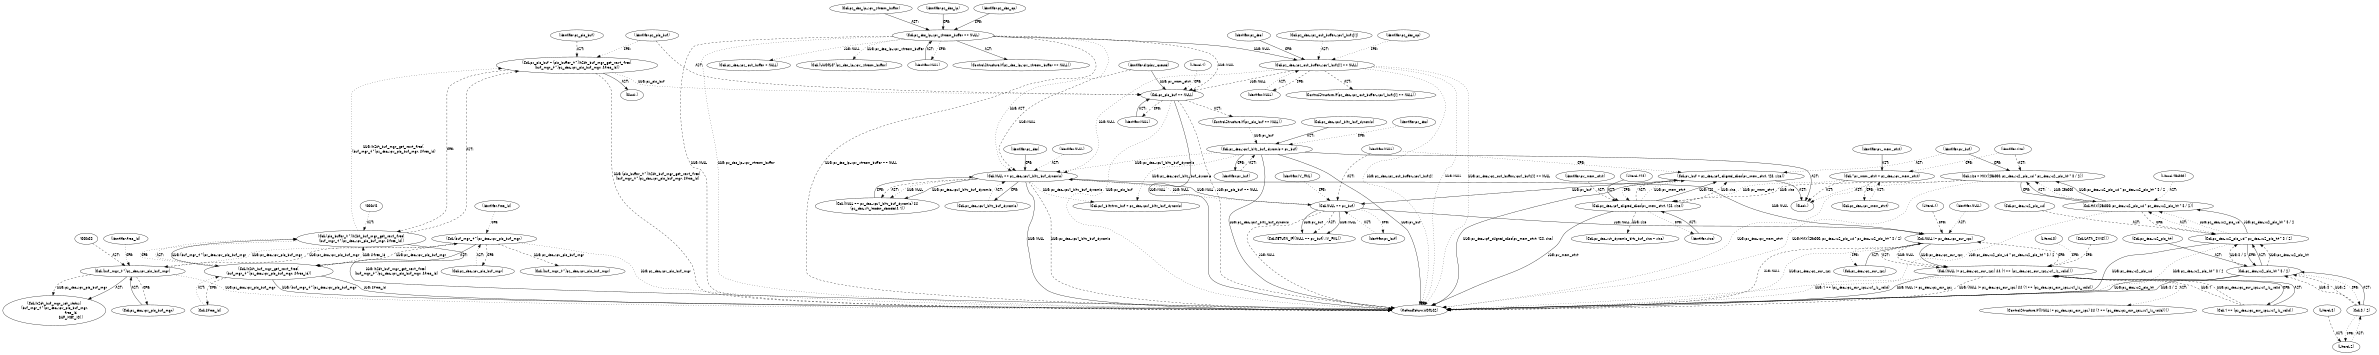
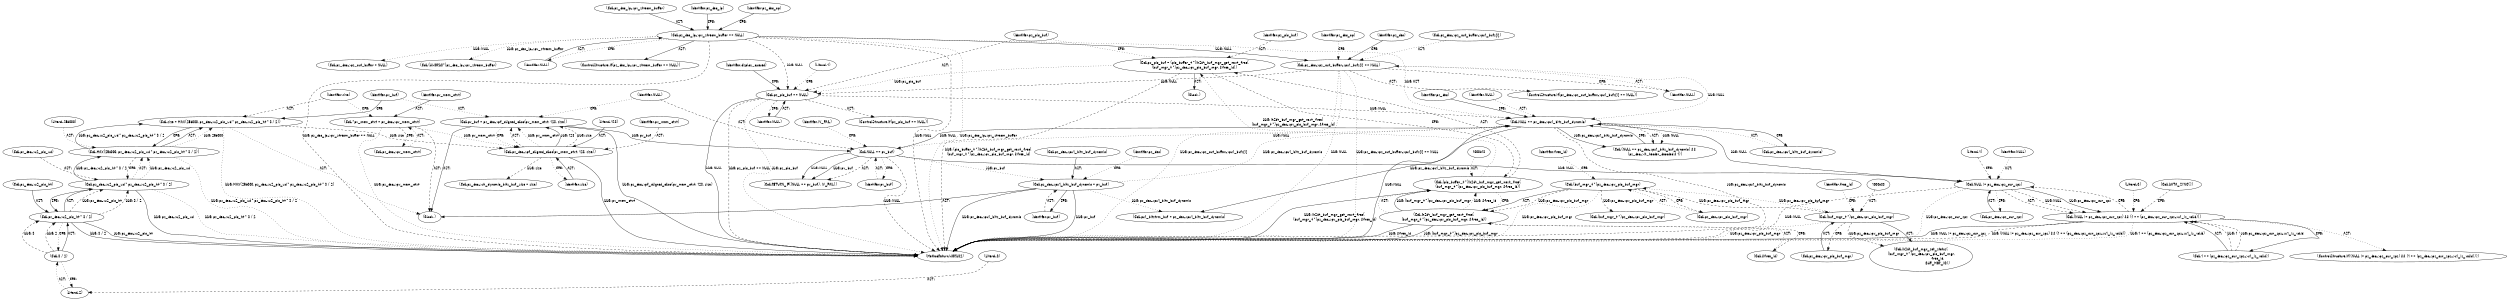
  digraph {
    fontname="Patrick Hand"
    node [fontname="Patrick Hand"]
    edge [fontname="Patrick Hand" style=dotted]
    n1 [label="(Call,NULL != ps_dec->ps_cur_sps)"]
    n2 [label="(Call,(NULL != ps_dec->ps_cur_sps) && (1 == (ps_dec->ps_cur_sps->u1_is_valid)))"]
    n3 [label="(Call,ps_dec->ps_cur_sps)"]
    n4 [label="(MethodReturn,WORD32)"]
    n5 [label="(Call,1 == (ps_dec->ps_cur_sps->u1_is_valid))"]
    n6 [label="(ControlStructure,if((NULL != ps_dec->ps_cur_sps) && (1 == (ps_dec->ps_cur_sps->u1_is_valid))))"]
    n7 [label="(Call,NULL == ps_dec->pu1_bits_buf_dynamic)"]
    n8 [label="(Call,NULL == pv_buf)"]
    n9 [label="(Call,(NULL == ps_dec->pu1_bits_buf_dynamic) &&\n (ps_dec->i4_header_decoded & 1))"]
    n10 [label="(Call,pu1_bitstrm_buf = ps_dec->pu1_bits_buf_dynamic)"]
    n11 [label="(Call,ps_dec->pu1_bits_buf_dynamic)"]
    n12 [label="(Call,ps_dec->pu1_bits_buf_dynamic = pv_buf)"]
    n13 [label="(Call,RETURN_IF((NULL == pv_buf), IV_FAIL))"]
    n14 [label="(Identifier,pv_buf)"]
    n15 [label="(Call,ps_dec->ps_out_buffer->pu1_bufs[i] == NULL)"]
    n16 [label="(Call,ps_pic_buf == NULL)"]
    n17 [label="(Identifier,NULL)"]
    n18 [label="(ControlStructure,if(ps_dec->ps_out_buffer->pu1_bufs[i] == NULL))"]
    n19 [label="(Identifier,NULL)"]
    n20 [label="(ControlStructure,if(ps_pic_buf == NULL))"]
    n21 [label="(Call,ps_dec_ip->pv_stream_buffer == NULL)"]
    n22 [label="(Call,ps_dec->ps_out_buffer = NULL)"]
    n23 [label="(Call,(UWORD8*)ps_dec_ip->pv_stream_buffer)"]
    n24 [label="(Identifier,NULL)"]
    n25 [label="(ControlStructure,if(ps_dec_ip->pv_stream_buffer == NULL))"]
    n26 [label="(Call,ps_pic_buf = (pic_buffer_t *)ih264_buf_mgr_get_next_free(\n (buf_mgr_t *)ps_dec->pv_pic_buf_mgr, &free_id))"]
    n27 [label="(Call,(pic_buffer_t *)ih264_buf_mgr_get_next_free(\n (buf_mgr_t *)ps_dec->pv_pic_buf_mgr, &free_id))"]
    n28 [label="(Block,)"]
    n29 [label="(Call,ih264_buf_mgr_get_next_free(\n (buf_mgr_t *)ps_dec->pv_pic_buf_mgr, &free_id))"]
    n30 [label="(Call,&free_id)"]
    n31 [label="(Call,(buf_mgr_t *)ps_dec->pv_pic_buf_mgr)"]
    n32 [label="(Call,(buf_mgr_t *)ps_dec->pv_pic_buf_mgr)"]
    n33 [label="(Call,(buf_mgr_t *)ps_dec->pv_pic_buf_mgr)"]
    n34 [label="(Call,ps_dec->pv_pic_buf_mgr)"]
    n35 [label="(Call,ih264_buf_mgr_set_status(\n (buf_mgr_t *)ps_dec->pv_pic_buf_mgr,\n                                    free_id,\n                                    BUF_MGR_IO))"]
    n36 [label="(Call,ps_dec->pv_pic_buf_mgr)"]
    n37 [label="(Block,)"]
    n38 [label="(Identifier,pv_buf)"]
    n39 [label="(Call,pv_buf = ps_dec->pf_aligned_alloc(pv_mem_ctxt, 128, size))"]
    n40 [label="(Call,ps_dec->pf_aligned_alloc(pv_mem_ctxt, 128, size))"]
    n41 [label="(Call,ps_dec->u4_dynamic_bits_buf_size = size)"]
    n42 [label="(Identifier,size)"]
    n43 [label="(Call,*pv_mem_ctxt = ps_dec->pv_mem_ctxt)"]
    n44 [label="(Call,ps_dec->pv_mem_ctxt)"]
    n45 [label="(Call,size = MAX(256000, ps_dec->u2_pic_wd * ps_dec->u2_pic_ht * 3 / 2))"]
    n46 [label="(Call,MAX(256000, ps_dec->u2_pic_wd * ps_dec->u2_pic_ht * 3 / 2))"]
    n47 [label="(Call,ps_dec->u2_pic_wd * ps_dec->u2_pic_ht * 3 / 2)"]
    n48 [label="(Call,ps_dec->u2_pic_ht * 3 / 2)"]
    n49 [label="(Call,3 / 2)"]
    n50 [label="(Literal,2)"]
    n51 [label="(Identifier,ps_dec_op)"]
    n52 [label="(Call,ps_dec->pu1_bits_buf_dynamic)"]
    n53 [label="(Identifier,pv_buf)"]
    n54 [label="(Identifier,pv_mem_ctxt)"]
    n55 [label="(Literal,1)"]
    n56 [label="(Identifier,ps_dec)"]
    n57 [label="(Call,ps_dec_ip->pv_stream_buffer)"]
    n58 [label="(Literal,1)"]
    n59 [label="(Identifier,ps_dec)"]
    n60 [label="(Literal,0)"]
    n61 [label="(Identifier,NULL)"]
    n62 [label="(Identifier,free_id)"]
    n63 [label="(Call,ps_dec->u2_pic_wd)"]
    n64 [label="(Identifier,ps_dec)"]
    n65 [label="(Identifier,NULL)"]
    n66 [label="(Identifier,NULL)"]
    n67 [label="(Literal,128)"]
    n68 [label="(Literal,256000)"]
    n69 [label="(Call,ps_dec->u2_pic_ht)"]
    n70 [label="(Identifier,size)"]
    n71 [label="(Identifier,display_queued)"]
    n72 [label="(Call,ps_dec->ps_out_buffer->pu1_bufs[i])"]
    n73 [label="(Identifier,pv_mem_ctxt)"]
    n74 [label="(Identifier,ps_dec_ip)"]
    n75 [label="(Identifier,ps_pic_buf)"]
    n76 [label="(Identifier,free_id)"]
    n77 [label="(Identifier,IV_FAIL)"]
    n78 [label="(Identifier,ps_pic_buf)"]
    n79 [label="(Call,DATA_SYNC())"]
    n80 [label="(Literal,3)"]
    n81 [label="(Identifier,ps_dec_op)"]
    1000613
    n83 [label=1000683]
    n1 -> n2 [label="AST: " style=dashed]
    n1 -> n2 [label="DDG: NULL" style=dashed]
    n1 -> n2 [label="DDG: ps_dec->ps_cur_sps" style=solid]
    n1 -> n3 [label="CFG: "]
    n1 -> n4 [label="DDG: NULL" style=dashed]
    n1 -> n4 [label="DDG: ps_dec->ps_cur_sps"]
    n2 -> n1 [label="CFG: " style=dashed]
    n2 -> n4 [label="DDG: 1 == (ps_dec->ps_cur_sps->u1_is_valid)"]
    n2 -> n4 [label="DDG: NULL != ps_dec->ps_cur_sps" style=solid]
    n2 -> n4 [label="DDG: (NULL != ps_dec->ps_cur_sps) && (1 == (ps_dec->ps_cur_sps->u1_is_valid))" style=dashed]
    n2 -> n5 [label="CFG: " style=solid]
    n2 -> n6 [label="AST: "]
    n3 -> n1 [label="AST: " style=solid]
    n5 -> n2 [label="AST: " style=solid]
    n5 -> n2 [label="DDG: 1" style=dashed]
    n5 -> n2 [label="DDG: ps_dec->ps_cur_sps->u1_is_valid" style=dashed]
    n7 -> n1 [label="DDG: NULL" style=solid]
    n7 -> n4 [label="DDG: NULL" style=solid]
    n7 -> n4 [label="DDG: ps_dec->pu1_bits_buf_dynamic" style=dashed]
    n7 -> n8 [label="DDG: NULL" style=solid]
    n7 -> n9 [label="AST: " style=dashed]
    n7 -> n9 [label="DDG: NULL"]
    n7 -> n9 [label="DDG: ps_dec->pu1_bits_buf_dynamic" style=solid]
-   n7 -> n10 [label="DDG: ps_dec->pu1_bits_buf_dynamic"]
+   n7 -> n10 [label="DDG: ps_dec->pu1_bits_buf_dynamic" style=solid]
    n7 -> n11 [label="CFG: " style=solid]
    n8 -> n1 [label="DDG: NULL" style=solid]
    n8 -> n4 [label="DDG: NULL" style=dashed]
    n8 -> n7 [label="DDG: NULL"]
-   n20 -> n12 [label="DDG: pv_buf"]
+   n8 -> n12 [label="DDG: pv_buf"]
    n8 -> n13 [label="AST: " style=dashed]
    n8 -> n13 [label="DDG: NULL" style=solid]
    n8 -> n13 [label="DDG: pv_buf" style=solid]
    n8 -> n14 [label="CFG: "]
    n9 -> n7 [label="CFG: " style=solid]
    n11 -> n7 [label="AST: "]
    n12 -> n4 [label="DDG: ps_dec->pu1_bits_buf_dynamic" style=solid]
    n12 -> n4 [label="DDG: pv_buf" style=solid]
    n12 -> n7 [label="DDG: ps_dec->pu1_bits_buf_dynamic"]
    n12 -> n10 [label="DDG: ps_dec->pu1_bits_buf_dynamic"]
    n12 -> n37 [label="AST: " style=solid]
    n12 -> n38 [label="CFG: " style=solid]
    n14 -> n8 [label="AST: "]
    n15 -> n4 [label="DDG: ps_dec->ps_out_buffer->pu1_bufs[i]"]
    n15 -> n4 [label="DDG: NULL"]
    n15 -> n4 [label="DDG: ps_dec->ps_out_buffer->pu1_bufs[i] == NULL"]
    n15 -> n7 [label="DDG: NULL"]
    n15 -> n16 [label="DDG: NULL" style=dashed]
    n15 -> n17 [label="CFG: " style=dashed]
    n15 -> n18 [label="AST: " style=dashed]
    n16 -> n4 [label="DDG: ps_pic_buf == NULL" style=dashed]
    n16 -> n4 [label="DDG: ps_pic_buf"]
    n16 -> n4 [label="DDG: NULL" style=solid]
-   n71 -> n7 [label="DDG: NULL" style=dashed]
+   n16 -> n7 [label="DDG: NULL" style=dashed]
    n16 -> n19 [label="CFG: " style=dashed]
    n16 -> n20 [label="AST: " style=dashed]
    n17 -> n15 [label="AST: "]
    n19 -> n16 [label="AST: " style=solid]
    n21 -> n4 [label="DDG: ps_dec_ip->pv_stream_buffer == NULL" style=dashed]
    n21 -> n4 [label="DDG: NULL" style=dashed]
    n21 -> n4 [label="DDG: ps_dec_ip->pv_stream_buffer"]
    n21 -> n7 [label="DDG: AST"]
    n21 -> n15 [label="DDG: NULL" style=solid]
    n21 -> n16 [label="DDG: NULL" style=dashed]
    n21 -> n22 [label="DDG: NULL"]
    n21 -> n23 [label="DDG: ps_dec_ip->pv_stream_buffer"]
    n21 -> n24 [label="CFG: "]
    n21 -> n25 [label="AST: " style=solid]
    n24 -> n21 [label="AST: " style=solid]
    n26 -> n4 [label="DDG: (pic_buffer_t *)ih264_buf_mgr_get_next_free(\n (buf_mgr_t *)ps_dec->pv_pic_buf_mgr, &free_id)" style=dashed]
    n26 -> n16 [label="DDG: ps_pic_buf"]
    n26 -> n27 [label="CFG: " style=dashed]
    n26 -> n28 [label="AST: " style=solid]
    n27 -> n4 [label="DDG: ih264_buf_mgr_get_next_free(\n (buf_mgr_t *)ps_dec->pv_pic_buf_mgr, &free_id)" style=solid]
    n27 -> n26 [label="AST: " style=dashed]
    n27 -> n26 [label="DDG: ih264_buf_mgr_get_next_free(\n (buf_mgr_t *)ps_dec->pv_pic_buf_mgr, &free_id)"]
    n27 -> n29 [label="CFG: "]
    n29 -> n4 [label="DDG: (buf_mgr_t *)ps_dec->pv_pic_buf_mgr" style=solid]
    n29 -> n4 [label="DDG: &free_id" style=solid]
    n29 -> n27 [label="AST: "]
    n29 -> n27 [label="DDG: (buf_mgr_t *)ps_dec->pv_pic_buf_mgr" style=solid]
    n29 -> n27 [label="DDG: &free_id"]
    n29 -> n30 [label="CFG: " style=dashed]
    n30 -> n29 [label="AST: "]
    n31 -> n4 [label="DDG: ps_dec->pv_pic_buf_mgr"]
    n31 -> n29 [label="AST: " style=solid]
    n31 -> n29 [label="DDG: ps_dec->pv_pic_buf_mgr" style=dashed]
    n31 -> n32 [label="DDG: ps_dec->pv_pic_buf_mgr" style=dashed]
    n31 -> n33 [label="DDG: ps_dec->pv_pic_buf_mgr" style=dashed]
    n31 -> n34 [label="CFG: " style=dashed]
    n32 -> n4 [label="DDG: ps_dec->pv_pic_buf_mgr"]
    n32 -> n31 [label="DDG: ps_dec->pv_pic_buf_mgr"]
    n32 -> n35 [label="AST: " style=solid]
    n32 -> n35 [label="DDG: ps_dec->pv_pic_buf_mgr" style=dashed]
    n32 -> n36 [label="CFG: " style=dashed]
    n34 -> n31 [label="AST: "]
    n36 -> n32 [label="AST: " style=solid]
    n38 -> n12 [label="AST: " style=dashed]
    n39 -> n4 [label="DDG: ps_dec->pf_aligned_alloc(pv_mem_ctxt, 128, size)" style=solid]
    n39 -> n8 [label="DDG: pv_buf" style=solid]
    n39 -> n37 [label="AST: " style=solid]
    n39 -> n40 [label="CFG: "]
    n40 -> n4 [label="DDG: pv_mem_ctxt" style=solid]
    n40 -> n39 [label="AST: " style=dashed]
    n40 -> n39 [label="DDG: pv_mem_ctxt"]
    n40 -> n39 [label="DDG: 128" style=solid]
    n40 -> n39 [label="DDG: size" style=dashed]
    n40 -> n41 [label="DDG: size" style=dashed]
    n40 -> n42 [label="CFG: "]
    n42 -> n40 [label="AST: " style=solid]
    n43 -> n4 [label="DDG: ps_dec->pv_mem_ctxt"]
    n43 -> n37 [label="AST: " style=dashed]
    n43 -> n40 [label="DDG: pv_mem_ctxt"]
    n43 -> n44 [label="CFG: " style=dashed]
    n44 -> n43 [label="AST: "]
    n45 -> n4 [label="DDG: MAX(256000, ps_dec->u2_pic_wd * ps_dec->u2_pic_ht * 3 / 2)"]
    n45 -> n37 [label="AST: "]
    n45 -> n40 [label="DDG: size" style=dashed]
    n45 -> n46 [label="CFG: " style=solid]
    n46 -> n4 [label="DDG: ps_dec->u2_pic_wd * ps_dec->u2_pic_ht * 3 / 2"]
    n46 -> n45 [label="AST: " style=solid]
    n46 -> n45 [label="DDG: 256000"]
    n46 -> n45 [label="DDG: ps_dec->u2_pic_wd * ps_dec->u2_pic_ht * 3 / 2" style=solid]
    n46 -> n47 [label="CFG: " style=dashed]
    n47 -> n4 [label="DDG: ps_dec->u2_pic_wd" style=solid]
    n47 -> n4 [label="DDG: ps_dec->u2_pic_ht * 3 / 2"]
    n47 -> n46 [label="AST: "]
    n47 -> n46 [label="DDG: ps_dec->u2_pic_wd"]
    n47 -> n46 [label="DDG: ps_dec->u2_pic_ht * 3 / 2" style=solid]
    n47 -> n48 [label="CFG: " style=solid]
    n48 -> n4 [label="DDG: 3 / 2" style=solid]
    n48 -> n4 [label="DDG: ps_dec->u2_pic_ht" style=solid]
    n48 -> n47 [label="AST: " style=solid]
    n48 -> n47 [label="DDG: ps_dec->u2_pic_ht" style=dashed]
    n48 -> n47 [label="DDG: 3 / 2" style=dashed]
    n48 -> n49 [label="CFG: "]
    n49 -> n48 [label="AST: " style=solid]
    n49 -> n48 [label="DDG: 3" style=dashed]
    n49 -> n48 [label="DDG: 2" style=dashed]
    n49 -> n50 [label="CFG: "]
    n50 -> n49 [label="AST: "]
    n51 -> n15 [label="CFG: "]
    n52 -> n12 [label="AST: " style=solid]
    n53 -> n39 [label="AST: "]
    n53 -> n45 [label="CFG: " style=solid]
    n54 -> n43 [label="AST: " style=solid]
    n55 -> n16 [label="CFG: "]
    n56 -> n12 [label="CFG: "]
    n57 -> n21 [label="AST: " style=solid]
    n58 -> n1 [label="CFG: " style=dashed]
    n59 -> n7 [label="CFG: " style=solid]
    n60 -> n2 [label="CFG: "]
    n61 -> n7 [label="AST: "]
    n62 -> n31 [label="CFG: "]
    n63 -> n47 [label="AST: " style=dashed]
    n64 -> n15 [label="CFG: " style=solid]
    n65 -> n8 [label="AST: " style=dashed]
    n65 -> n39 [label="CFG: "]
    n66 -> n1 [label="AST: "]
    n67 -> n40 [label="AST: " style=solid]
    n68 -> n46 [label="AST: "]
    n69 -> n48 [label="AST: " style=solid]
    n70 -> n43 [label="CFG: "]
    n70 -> n45 [label="AST: " style=dashed]
-   n71 -> n16 [label="DDG: pv_mem_ctxt" style=solid]
+   n71 -> n16 [label="CFG: " style=solid]
    n72 -> n15 [label="AST: "]
    n73 -> n40 [label="AST: " style=dashed]
    n74 -> n21 [label="CFG: " style=solid]
    n75 -> n16 [label="AST: " style=dashed]
    n75 -> n26 [label="CFG: "]
    n76 -> n32 [label="CFG: "]
    n77 -> n8 [label="CFG: "]
    n78 -> n26 [label="AST: " style=dashed]
    n79 -> n2 [label="CFG: " style=dashed]
    n80 -> n50 [label="AST: " style=dashed]
    n81 -> n21 [label="CFG: " style=solid]
    1000613 -> n27 [label="AST: "]
    n83 -> n32 [label="AST: " style=dashed]
  }
